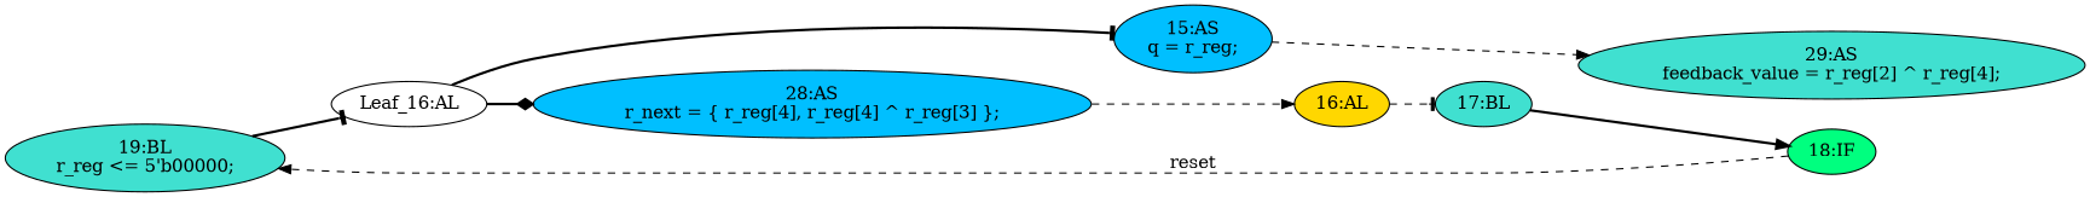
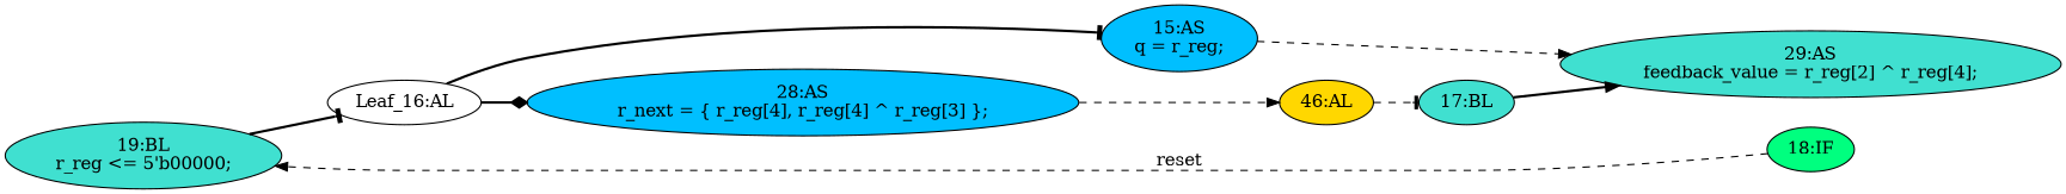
  strict digraph {
    rankdir=LR
    node [fillcolor=turquoise statements="[]" style=filled typ=Assign]
    edge [arrowhead=normal style=bold]
    n1 [ast="<pyverilog.vparser.ast.Block object at 0x7fa2fcaa4210>" label="19:BL\nr_reg <= 5'b00000;" statements="[<pyverilog.vparser.ast.NonblockingSubstitution object at 0x7fa2fca4e550>]" typ=Block]
    n2 [def_var="['r_reg']" label="Leaf_16:AL" fillcolor="" statements="" style="" typ=""]
    n3 [ast="<pyverilog.vparser.ast.Assign object at 0x7fa2fcaa7150>" def_var="['r_next']" fillcolor=deepskyblue label="28:AS\nr_next = { r_reg[4], r_reg[4] ^ r_reg[3] };" use_var="['r_reg', 'r_reg', 'r_reg']"]
    n4 [ast="<pyverilog.vparser.ast.Assign object at 0x7fa2fca56750>" def_var="['q']" fillcolor=deepskyblue label="15:AS\nq = r_reg;" use_var="['r_reg']"]
-   n5 [ast="<pyverilog.vparser.ast.Always object at 0x7fa2fcaa44d0>" clk_sens=True fillcolor=gold label="16:AL" sens="['clk']" typ=Always use_var="['reset', 'r_next']"]
+   n5 [ast="<pyverilog.vparser.ast.Always object at 0x7fa2fcaa44d0>" clk_sens=True fillcolor=gold label="46:AL" sens="['clk']" typ=Always use_var="['reset', 'r_next']"]
    n6 [ast="<pyverilog.vparser.ast.Assign object at 0x7fa2fcb2ad90>" def_var="['feedback_value']" label="29:AS\nfeedback_value = r_reg[2] ^ r_reg[4];" use_var="['r_reg', 'r_reg']"]
    n7 [ast="<pyverilog.vparser.ast.Block object at 0x7fa2fcaa4e10>" label="17:BL" typ=Block]
    n8 [ast="<pyverilog.vparser.ast.IfStatement object at 0x7fa2fca4e290>" fillcolor=springgreen label="18:IF" typ=IfStatement]
    n1 -> n2 [arrowhead=tee cond="[]" lineno=None]
    n2 -> n3 [arrowhead=diamond]
    n2 -> n4 [arrowhead=tee]
    n3 -> n5 [style=dashed]
    n4 -> n6 [style=dashed]
    n5 -> n7 [arrowhead=tee cond="[]" lineno=None style=dashed]
-   n7 -> n8 [cond="[]" lineno=None]
+   n7 -> n6 [cond="[]" lineno=None]
    n8 -> n1 [cond="['reset']" label=reset lineno=18 style=dashed]
  }
